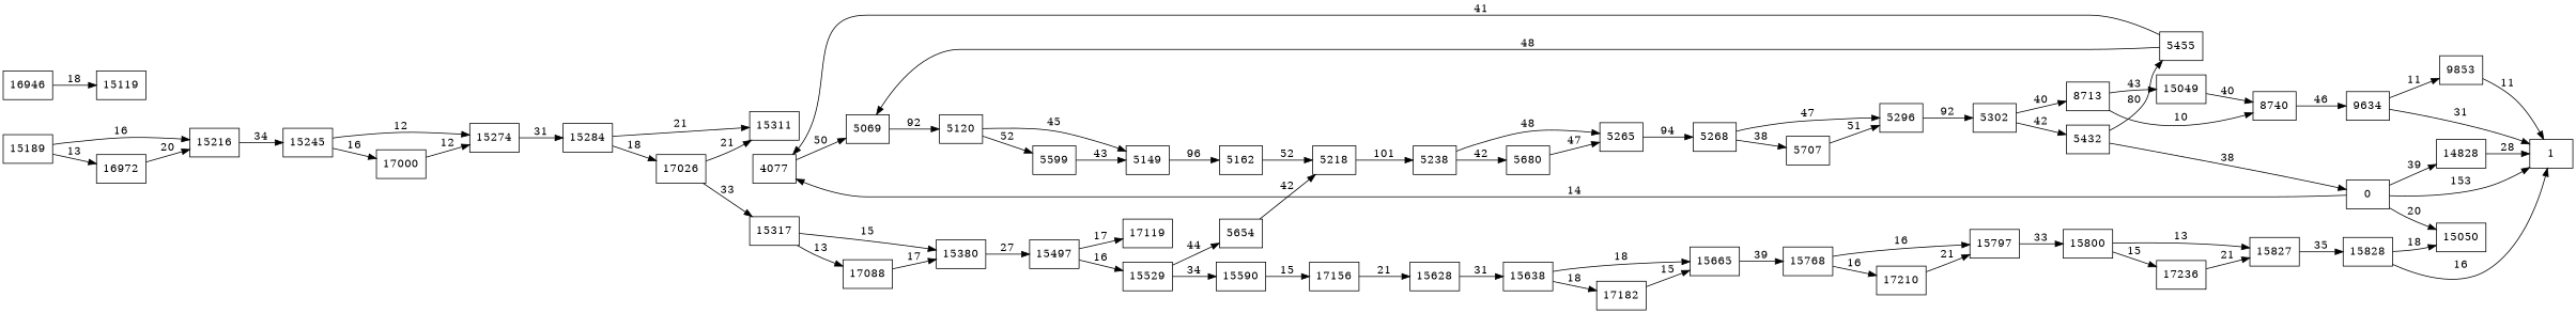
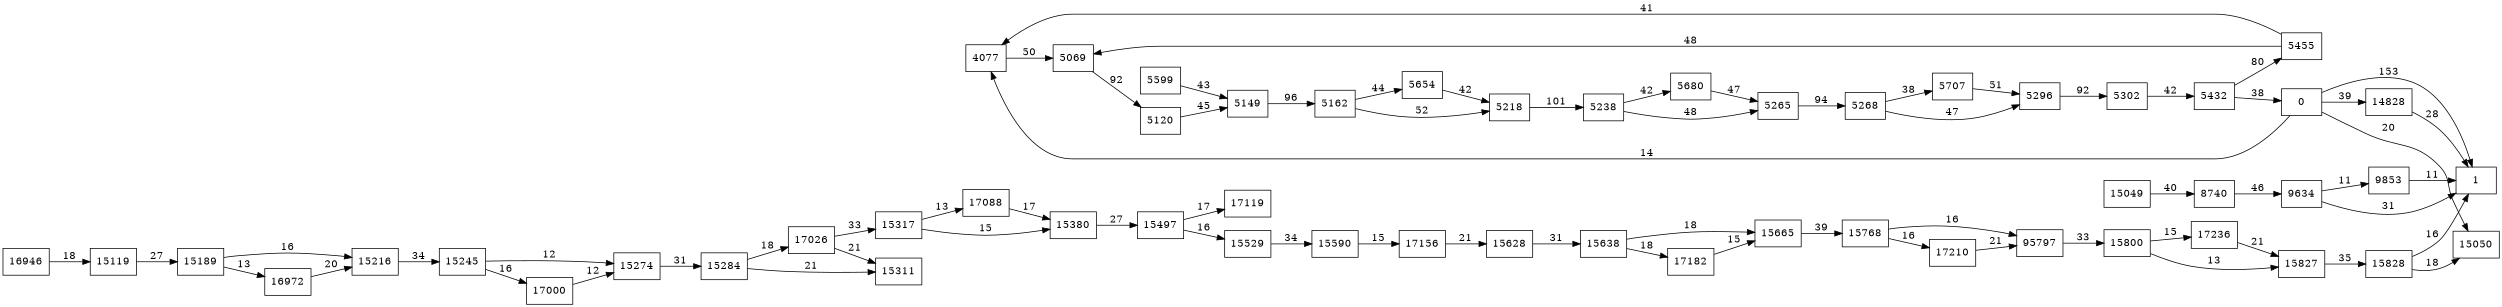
  digraph {
    rankdir=LR
    node [shape=rectangle]
    n1 [label=4077]
    5069
    5120
    5149
    5599
    5162
    5218
    5654
    5238
    5265
    5680
    5268
    5296
    5707
    5302
    5432
-   8713
    5455
    0
    8740
    15049
    9634
    1
    9853
    14828
    15119
    15189
    16946
    15216
    16972
    15245
    15274
    17000
    15284
    15311
    17026
    15317
    15380
    17088
    15497
    15529
    17119
    15590
    17156
    15628
    15638
    15665
    17182
    15768
-   15797
+   15797 [label=95797]
    17210
    15800
    15827
    17236
    15828
    15050
    n1 -> 5069 [label=50]
    5069 -> 5120 [label=92]
    5120 -> 5149 [label=45]
-   5120 -> 5599 [label=52]
    5149 -> 5162 [label=96]
    5599 -> 5149 [label=43]
    5162 -> 5218 [label=52]
-   15529 -> 5654 [label=44]
+   5162 -> 5654 [label=44]
    5218 -> 5238 [label=101]
    5654 -> 5218 [label=42]
    5238 -> 5265 [label=48]
    5238 -> 5680 [label=42]
    5265 -> 5268 [label=94]
    5680 -> 5265 [label=47]
    5268 -> 5296 [label=47]
    5268 -> 5707 [label=38]
    5296 -> 5302 [label=92]
    5707 -> 5296 [label=51]
    5302 -> 5432 [label=42]
-   5302 -> 8713 [label=40]
    5432 -> 5455 [label=80]
    5432 -> 0 [label=38]
-   8713 -> 8740 [label=10]
-   8713 -> 15049 [label=43]
    5455 -> n1 [label=41]
    5455 -> 5069 [label=48]
    0 -> n1 [label=14]
    0 -> 1 [label=153]
    0 -> 14828 [label=39]
    0 -> 15050 [label=20]
    8740 -> 9634 [label=46]
    15049 -> 8740 [label=40]
    9634 -> 1 [label=31]
    9634 -> 9853 [label=11]
    9853 -> 1 [label=11]
    14828 -> 1 [label=28]
+   15119 -> 15189 [label=27]
    15189 -> 15216 [label=16]
    15189 -> 16972 [label=13]
    16946 -> 15119 [label=18]
    15216 -> 15245 [label=34]
    16972 -> 15216 [label=20]
    15245 -> 15274 [label=12]
    15245 -> 17000 [label=16]
    15274 -> 15284 [label=31]
    17000 -> 15274 [label=12]
    15284 -> 15311 [label=21]
    15284 -> 17026 [label=18]
    17026 -> 15311 [label=21]
    17026 -> 15317 [label=33]
    15317 -> 15380 [label=15]
    15317 -> 17088 [label=13]
    15380 -> 15497 [label=27]
    17088 -> 15380 [label=17]
    15497 -> 15529 [label=16]
    15497 -> 17119 [label=17]
    15529 -> 15590 [label=34]
    15590 -> 17156 [label=15]
    17156 -> 15628 [label=21]
    15628 -> 15638 [label=31]
    15638 -> 15665 [label=18]
    15638 -> 17182 [label=18]
    15665 -> 15768 [label=39]
    17182 -> 15665 [label=15]
    15768 -> 15797 [label=16]
    15768 -> 17210 [label=16]
    15797 -> 15800 [label=33]
    17210 -> 15797 [label=21]
    15800 -> 15827 [label=13]
    15800 -> 17236 [label=15]
    15827 -> 15828 [label=35]
    17236 -> 15827 [label=21]
    15828 -> 1 [label=16]
    15828 -> 15050 [label=18]
  }
